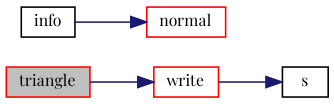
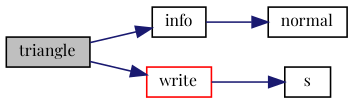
  digraph {
    fontname="Playfair Display"
    rankdir=LR
    node [color=black fontname="Playfair Display" fontsize=10 shape=record]
    edge [color=midnightblue fontname="Playfair Display" fontsize=10 labelfontname=Helvetica labelfontsize=10 style=solid]
-   n1 [color=red fillcolor=grey75 fontcolor=black height=0.2 label=triangle style=filled width=0.4]
+   n1 [fillcolor=grey75 fontcolor=black height=0.2 label=triangle style=filled width=0.4]
    n2 [height=0.2 label=info width=0.4]
    n3 [color=red height=0.2 label=write width=0.4]
-   n4 [color=red height=0.2 label=normal width=0.4]
+   n4 [height=0.2 label=normal width=0.4]
    n5 [height=0.2 label=s width=0.4]
+   n1 -> n2
    n1 -> n3
    n2 -> n4
    n3 -> n5
  }
